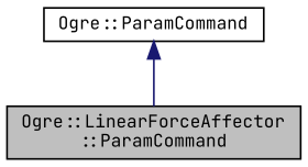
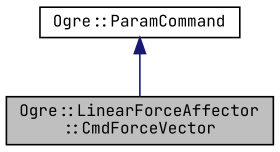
  digraph {
    fontname="JetBrains Mono"
    node [color=black fontname="JetBrains Mono" fontsize=10 shape=record]
-   n1 [fillcolor=grey75 fontcolor=black height=0.2 label="Ogre::LinearForceAffector\l::ParamCommand" style=filled width=0.4]
+   n1 [fillcolor=grey75 fontcolor=black height=0.2 label="Ogre::LinearForceAffector\l::CmdForceVector" style=filled width=0.4]
    n2 [height=0.2 label="Ogre::ParamCommand" width=0.4]
    n2 -> n1 [color=midnightblue dir=back fontname="JetBrains Mono" fontsize=10 labelfontname=Helvetica labelfontsize=10 style=solid]
  }
